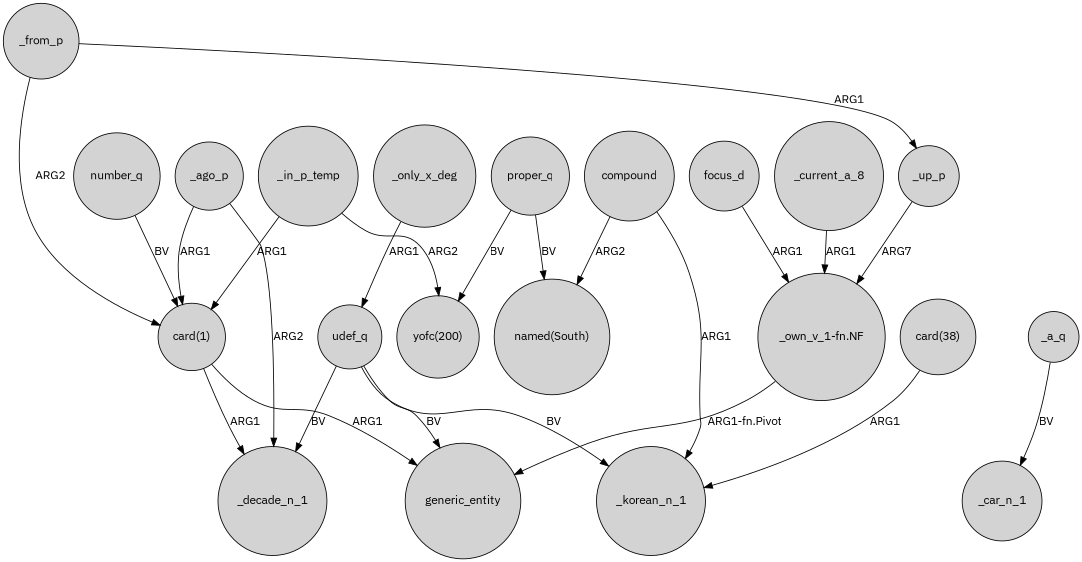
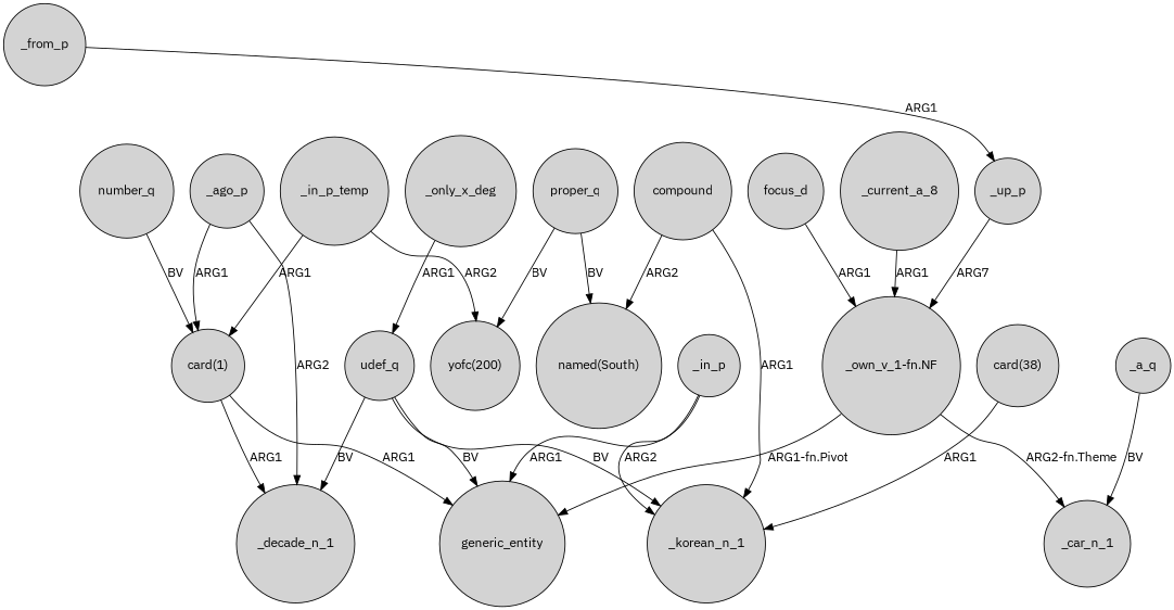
  digraph {
    fontname="IBM Plex Sans"
    node [fontname="IBM Plex Sans" shape=circle style=filled]
    edge [fontname="IBM Plex Sans"]
    _in_p_temp
    "card(1)"
    "yofc(200)"
    generic_entity
    _decade_n_1
    compound
    _korean_n_1
    "named(South)"
    _only_x_deg
    udef_q
    _ago_p
    _from_p
    _up_p
    "_own_v_1-fn.NF"
    _car_n_1
    focus_d
    _a_q
    number_q
+   _in_p
    "card(38)"
    proper_q
    n22 [label=_current_a_8]
    _in_p_temp -> "card(1)" [label=ARG1]
    _in_p_temp -> "yofc(200)" [label=ARG2]
    "card(1)" -> generic_entity [label=ARG1]
    "card(1)" -> _decade_n_1 [label=ARG1]
    compound -> _korean_n_1 [label=ARG1]
    compound -> "named(South)" [label=ARG2]
    _only_x_deg -> udef_q [label=ARG1]
    udef_q -> generic_entity [label=BV]
    udef_q -> _decade_n_1 [label=BV]
    udef_q -> _korean_n_1 [label=BV]
    _ago_p -> "card(1)" [label=ARG1]
    _ago_p -> _decade_n_1 [label=ARG2]
-   _from_p -> "card(1)" [label=ARG2]
    _from_p -> _up_p [label=ARG1]
    _up_p -> "_own_v_1-fn.NF" [label=ARG7]
    "_own_v_1-fn.NF" -> generic_entity [label="ARG1-fn.Pivot"]
+   "_own_v_1-fn.NF" -> _car_n_1 [label="ARG2-fn.Theme"]
    focus_d -> "_own_v_1-fn.NF" [label=ARG1]
    _a_q -> _car_n_1 [label=BV]
    number_q -> "card(1)" [label=BV]
+   _in_p -> generic_entity [label=ARG1]
+   _in_p -> _korean_n_1 [label=ARG2]
    "card(38)" -> _korean_n_1 [label=ARG1]
    proper_q -> "yofc(200)" [label=BV]
    proper_q -> "named(South)" [label=BV]
    n22 -> "_own_v_1-fn.NF" [label=ARG1]
  }
